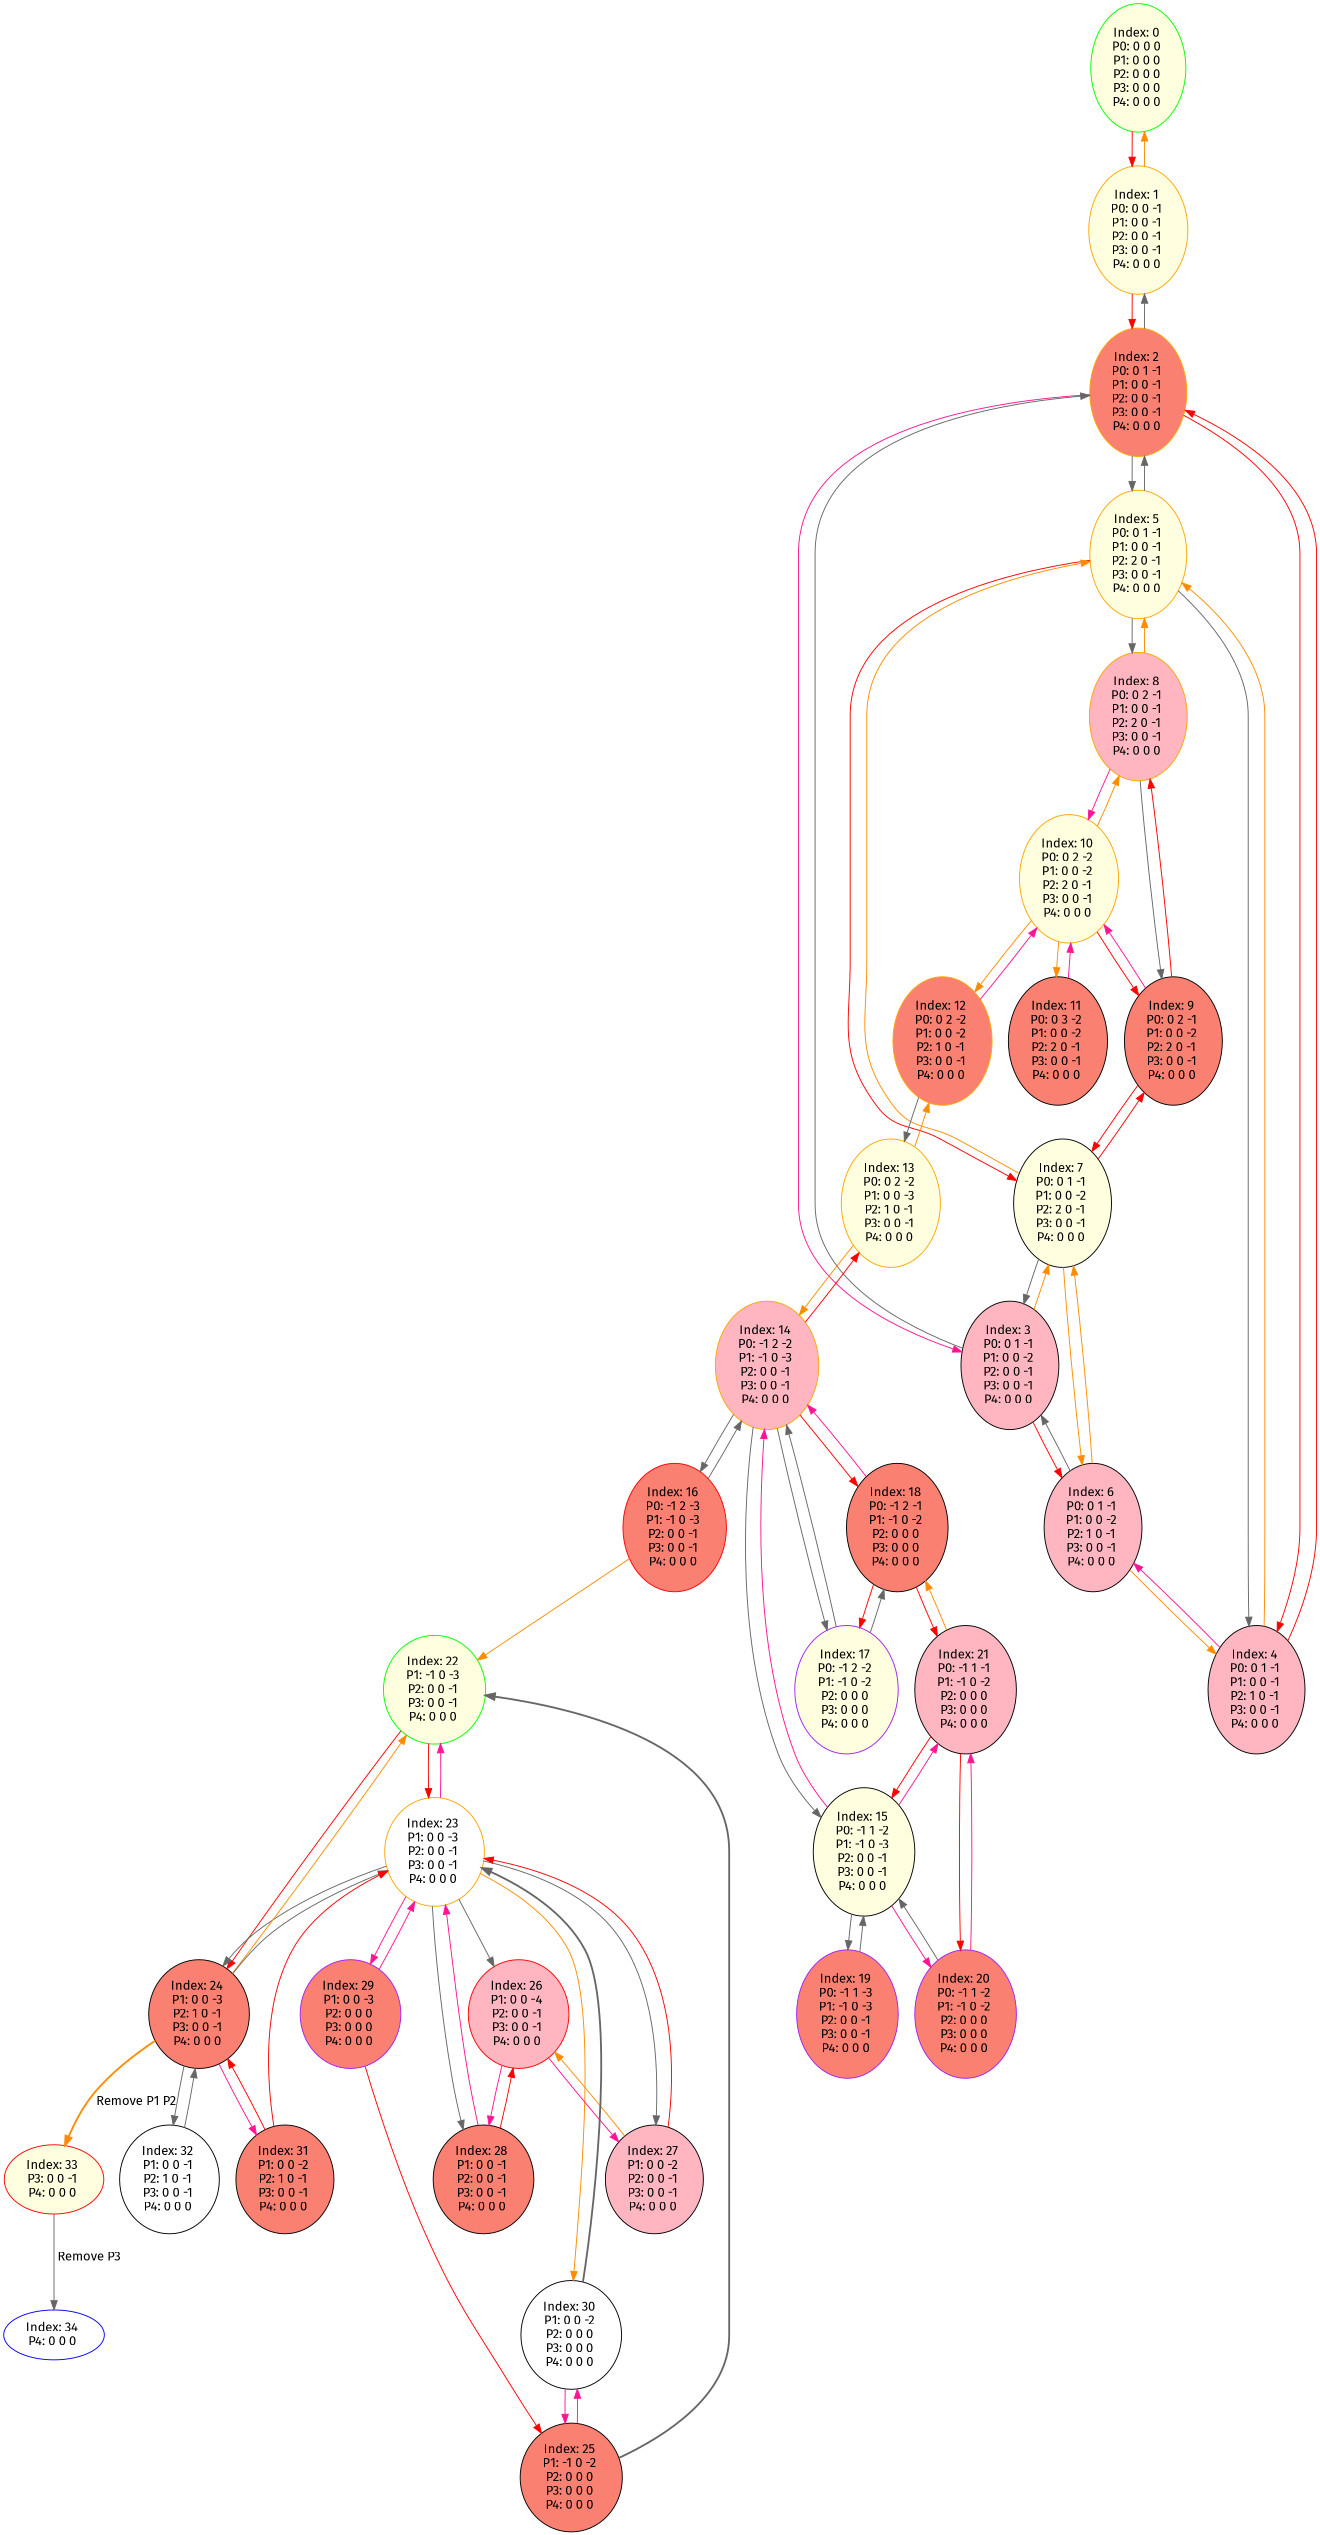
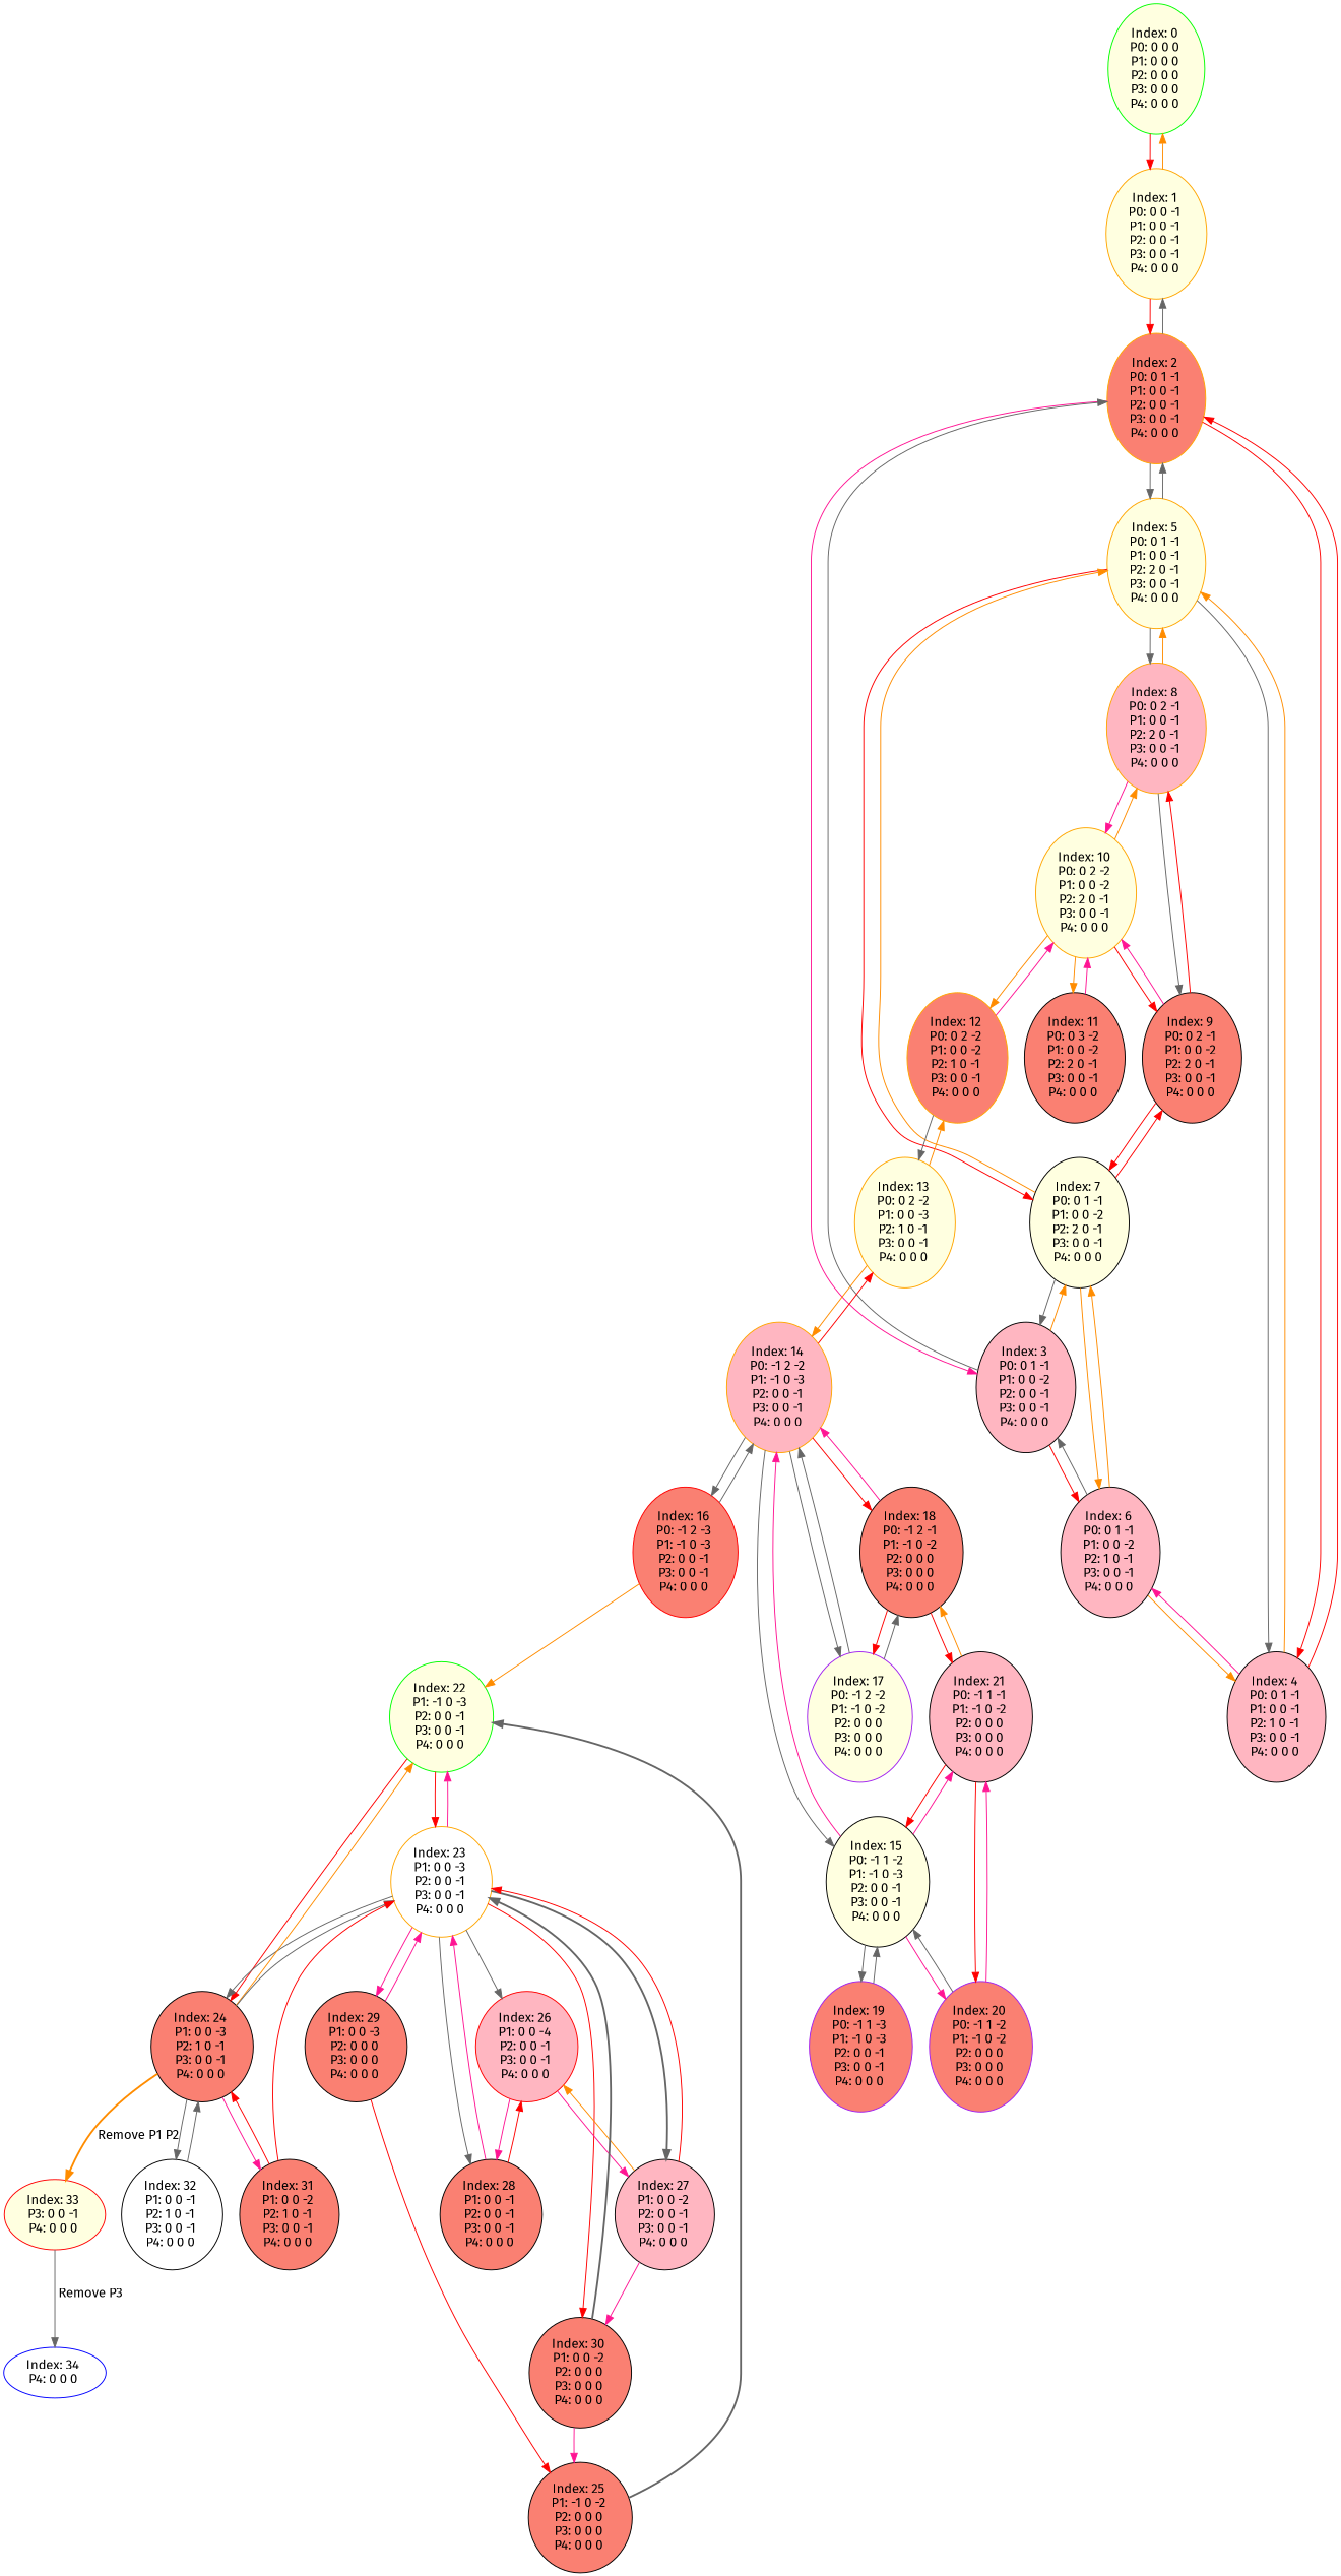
  digraph {
    color=black
    fontname="Fira Sans"
    node [fillcolor=salmon fontname="Fira Sans" style=filled]
    edge [color=gray40 fontname="Fira Sans"]
    n1 [color=green fillcolor=lightyellow label="Index: 0 \nP0: 0 0 0 \nP1: 0 0 0 \nP2: 0 0 0 \nP3: 0 0 0 \nP4: 0 0 0 \n"]
    n2 [color=orange fillcolor=lightyellow label="Index: 1 \nP0: 0 0 -1 \nP1: 0 0 -1 \nP2: 0 0 -1 \nP3: 0 0 -1 \nP4: 0 0 0 \n"]
    n3 [color=orange label="Index: 2 \nP0: 0 1 -1 \nP1: 0 0 -1 \nP2: 0 0 -1 \nP3: 0 0 -1 \nP4: 0 0 0 \n"]
    n4 [fillcolor=lightpink label="Index: 3 \nP0: 0 1 -1 \nP1: 0 0 -2 \nP2: 0 0 -1 \nP3: 0 0 -1 \nP4: 0 0 0 \n"]
    n5 [fillcolor=lightpink label="Index: 4 \nP0: 0 1 -1 \nP1: 0 0 -1 \nP2: 1 0 -1 \nP3: 0 0 -1 \nP4: 0 0 0 \n"]
    n6 [color=orange fillcolor=lightyellow label="Index: 5 \nP0: 0 1 -1 \nP1: 0 0 -1 \nP2: 2 0 -1 \nP3: 0 0 -1 \nP4: 0 0 0 \n"]
    n7 [fillcolor=lightpink label="Index: 6 \nP0: 0 1 -1 \nP1: 0 0 -2 \nP2: 1 0 -1 \nP3: 0 0 -1 \nP4: 0 0 0 \n"]
    n8 [fillcolor=lightyellow label="Index: 7 \nP0: 0 1 -1 \nP1: 0 0 -2 \nP2: 2 0 -1 \nP3: 0 0 -1 \nP4: 0 0 0 \n"]
    n9 [color=orange fillcolor=lightpink label="Index: 8 \nP0: 0 2 -1 \nP1: 0 0 -1 \nP2: 2 0 -1 \nP3: 0 0 -1 \nP4: 0 0 0 \n"]
    n10 [label="Index: 9 \nP0: 0 2 -1 \nP1: 0 0 -2 \nP2: 2 0 -1 \nP3: 0 0 -1 \nP4: 0 0 0 \n"]
    n11 [color=orange fillcolor=lightyellow label="Index: 10 \nP0: 0 2 -2 \nP1: 0 0 -2 \nP2: 2 0 -1 \nP3: 0 0 -1 \nP4: 0 0 0 \n"]
    n12 [label="Index: 11 \nP0: 0 3 -2 \nP1: 0 0 -2 \nP2: 2 0 -1 \nP3: 0 0 -1 \nP4: 0 0 0 \n"]
    n13 [color=orange label="Index: 12 \nP0: 0 2 -2 \nP1: 0 0 -2 \nP2: 1 0 -1 \nP3: 0 0 -1 \nP4: 0 0 0 \n"]
    n14 [color=orange fillcolor=lightyellow label="Index: 13 \nP0: 0 2 -2 \nP1: 0 0 -3 \nP2: 1 0 -1 \nP3: 0 0 -1 \nP4: 0 0 0 \n"]
    n15 [color=orange fillcolor=lightpink label="Index: 14 \nP0: -1 2 -2 \nP1: -1 0 -3 \nP2: 0 0 -1 \nP3: 0 0 -1 \nP4: 0 0 0 \n"]
    n16 [fillcolor=lightyellow label="Index: 15 \nP0: -1 1 -2 \nP1: -1 0 -3 \nP2: 0 0 -1 \nP3: 0 0 -1 \nP4: 0 0 0 \n"]
    n17 [color=red label="Index: 16 \nP0: -1 2 -3 \nP1: -1 0 -3 \nP2: 0 0 -1 \nP3: 0 0 -1 \nP4: 0 0 0 \n"]
    n18 [color=purple fillcolor=lightyellow label="Index: 17 \nP0: -1 2 -2 \nP1: -1 0 -2 \nP2: 0 0 0 \nP3: 0 0 0 \nP4: 0 0 0 \n"]
    n19 [label="Index: 18 \nP0: -1 2 -1 \nP1: -1 0 -2 \nP2: 0 0 0 \nP3: 0 0 0 \nP4: 0 0 0 \n"]
    n20 [color=purple label="Index: 19 \nP0: -1 1 -3 \nP1: -1 0 -3 \nP2: 0 0 -1 \nP3: 0 0 -1 \nP4: 0 0 0 \n"]
    n21 [color=purple label="Index: 20 \nP0: -1 1 -2 \nP1: -1 0 -2 \nP2: 0 0 0 \nP3: 0 0 0 \nP4: 0 0 0 \n"]
    n22 [fillcolor=lightpink label="Index: 21 \nP0: -1 1 -1 \nP1: -1 0 -2 \nP2: 0 0 0 \nP3: 0 0 0 \nP4: 0 0 0 \n"]
    n23 [color=green fillcolor=lightyellow label="Index: 22 \nP1: -1 0 -3 \nP2: 0 0 -1 \nP3: 0 0 -1 \nP4: 0 0 0 \n"]
    n24 [color=orange fillcolor=white label="Index: 23 \nP1: 0 0 -3 \nP2: 0 0 -1 \nP3: 0 0 -1 \nP4: 0 0 0 \n"]
    n25 [label="Index: 24 \nP1: 0 0 -3 \nP2: 1 0 -1 \nP3: 0 0 -1 \nP4: 0 0 0 \n"]
    n26 [color=red fillcolor=lightpink label="Index: 26 \nP1: 0 0 -4 \nP2: 0 0 -1 \nP3: 0 0 -1 \nP4: 0 0 0 \n"]
    n27 [fillcolor=lightpink label="Index: 27 \nP1: 0 0 -2 \nP2: 0 0 -1 \nP3: 0 0 -1 \nP4: 0 0 0 \n"]
    n28 [label="Index: 28 \nP1: 0 0 -1 \nP2: 0 0 -1 \nP3: 0 0 -1 \nP4: 0 0 0 \n"]
-   n29 [label="Index: 29 \nP1: 0 0 -3 \nP2: 0 0 0 \nP3: 0 0 0 \nP4: 0 0 0 \n" color=purple]
-   n30 [fillcolor=white label="Index: 30 \nP1: 0 0 -2 \nP2: 0 0 0 \nP3: 0 0 0 \nP4: 0 0 0 \n"]
+   n29 [label="Index: 29 \nP1: 0 0 -3 \nP2: 0 0 0 \nP3: 0 0 0 \nP4: 0 0 0 \n"]
+   n30 [label="Index: 30 \nP1: 0 0 -2 \nP2: 0 0 0 \nP3: 0 0 0 \nP4: 0 0 0 \n"]
    n31 [label="Index: 31 \nP1: 0 0 -2 \nP2: 1 0 -1 \nP3: 0 0 -1 \nP4: 0 0 0 \n"]
    n32 [fillcolor=white label="Index: 32 \nP1: 0 0 -1 \nP2: 1 0 -1 \nP3: 0 0 -1 \nP4: 0 0 0 \n"]
    n33 [color=red fillcolor=lightyellow label="Index: 33 \nP3: 0 0 -1 \nP4: 0 0 0 \n"]
    n34 [label="Index: 25 \nP1: -1 0 -2 \nP2: 0 0 0 \nP3: 0 0 0 \nP4: 0 0 0 \n"]
    n35 [color=blue fillcolor=white label="Index: 34 \nP4: 0 0 0 \n"]
    n1 -> n2 [color=red]
    n2 -> n1 [color=darkorange]
    n2 -> n3 [color=red]
    n3 -> n2
    n3 -> n4 [color=deeppink]
    n3 -> n5 [color=red]
    n3 -> n6
    n4 -> n3
    n4 -> n7 [color=red]
    n4 -> n8 [color=darkorange]
    n5 -> n3 [color=red]
    n5 -> n6 [color=darkorange]
    n5 -> n7 [color=deeppink]
    n6 -> n3
    n6 -> n5
    n6 -> n8 [color=red]
    n6 -> n9
    n7 -> n4
    n7 -> n5 [color=darkorange]
    n7 -> n8 [color=darkorange]
    n8 -> n4
    n8 -> n6 [color=darkorange]
    n8 -> n7 [color=darkorange]
    n8 -> n10 [color=red]
    n9 -> n6 [color=darkorange]
    n9 -> n10
    n9 -> n11 [color=deeppink]
    n10 -> n8 [color=red]
    n10 -> n9 [color=red]
    n10 -> n11 [color=deeppink]
    n11 -> n9 [color=darkorange]
    n11 -> n10 [color=red]
    n11 -> n12 [color=darkorange]
    n11 -> n13 [color=darkorange]
    n12 -> n11 [color=deeppink]
    n13 -> n11 [color=deeppink]
    n13 -> n14
    n14 -> n13 [color=darkorange]
    n14 -> n15 [color=darkorange]
    n15 -> n14 [color=red]
    n15 -> n16
    n15 -> n17
    n15 -> n18
    n15 -> n19 [color=red]
    n16 -> n15 [color=deeppink]
    n16 -> n20
    n16 -> n21 [color=deeppink]
    n16 -> n22 [color=deeppink]
    n17 -> n15
    n17 -> n23 [color=darkorange]
    n18 -> n15
    n18 -> n19
    n19 -> n15 [color=deeppink]
    n19 -> n18 [color=red]
    n19 -> n22 [color=red]
    n20 -> n16
    n21 -> n16
    n21 -> n22 [color=deeppink]
    n22 -> n16 [color=red]
    n22 -> n19 [color=darkorange]
    n22 -> n21 [color=red]
    n23 -> n24 [color=red]
    n23 -> n25 [color=red]
    n24 -> n23 [color=deeppink]
    n24 -> n25
    n24 -> n26
-   n24 -> n27
+   n24 -> n27 [style=bold]
    n24 -> n28
    n24 -> n29 [color=deeppink]
-   n24 -> n30 [color=darkorange]
+   n24 -> n30 [color=red]
    n25 -> n23 [color=darkorange]
    n25 -> n24
    n25 -> n31 [color=deeppink]
    n25 -> n32
    n25 -> n33 [color=darkorange label=" Remove P1 P2 " style=bold]
    n26 -> n27 [color=deeppink]
    n26 -> n28 [color=deeppink]
    n27 -> n24 [color=red]
    n27 -> n26 [color=darkorange]
    n28 -> n24 [color=deeppink]
    n28 -> n26 [color=red]
    n29 -> n24 [color=deeppink]
    n29 -> n34 [color=red]
    n30 -> n24 [style=bold]
    n30 -> n34 [color=deeppink]
    n31 -> n24 [color=red]
    n31 -> n25 [color=red]
    n32 -> n25
    n33 -> n35 [label=" Remove P3 " style=solid]
    n34 -> n23 [style=bold]
-   n34 -> n30 [color=deeppink]
+   n27 -> n30 [color=deeppink]
  }
